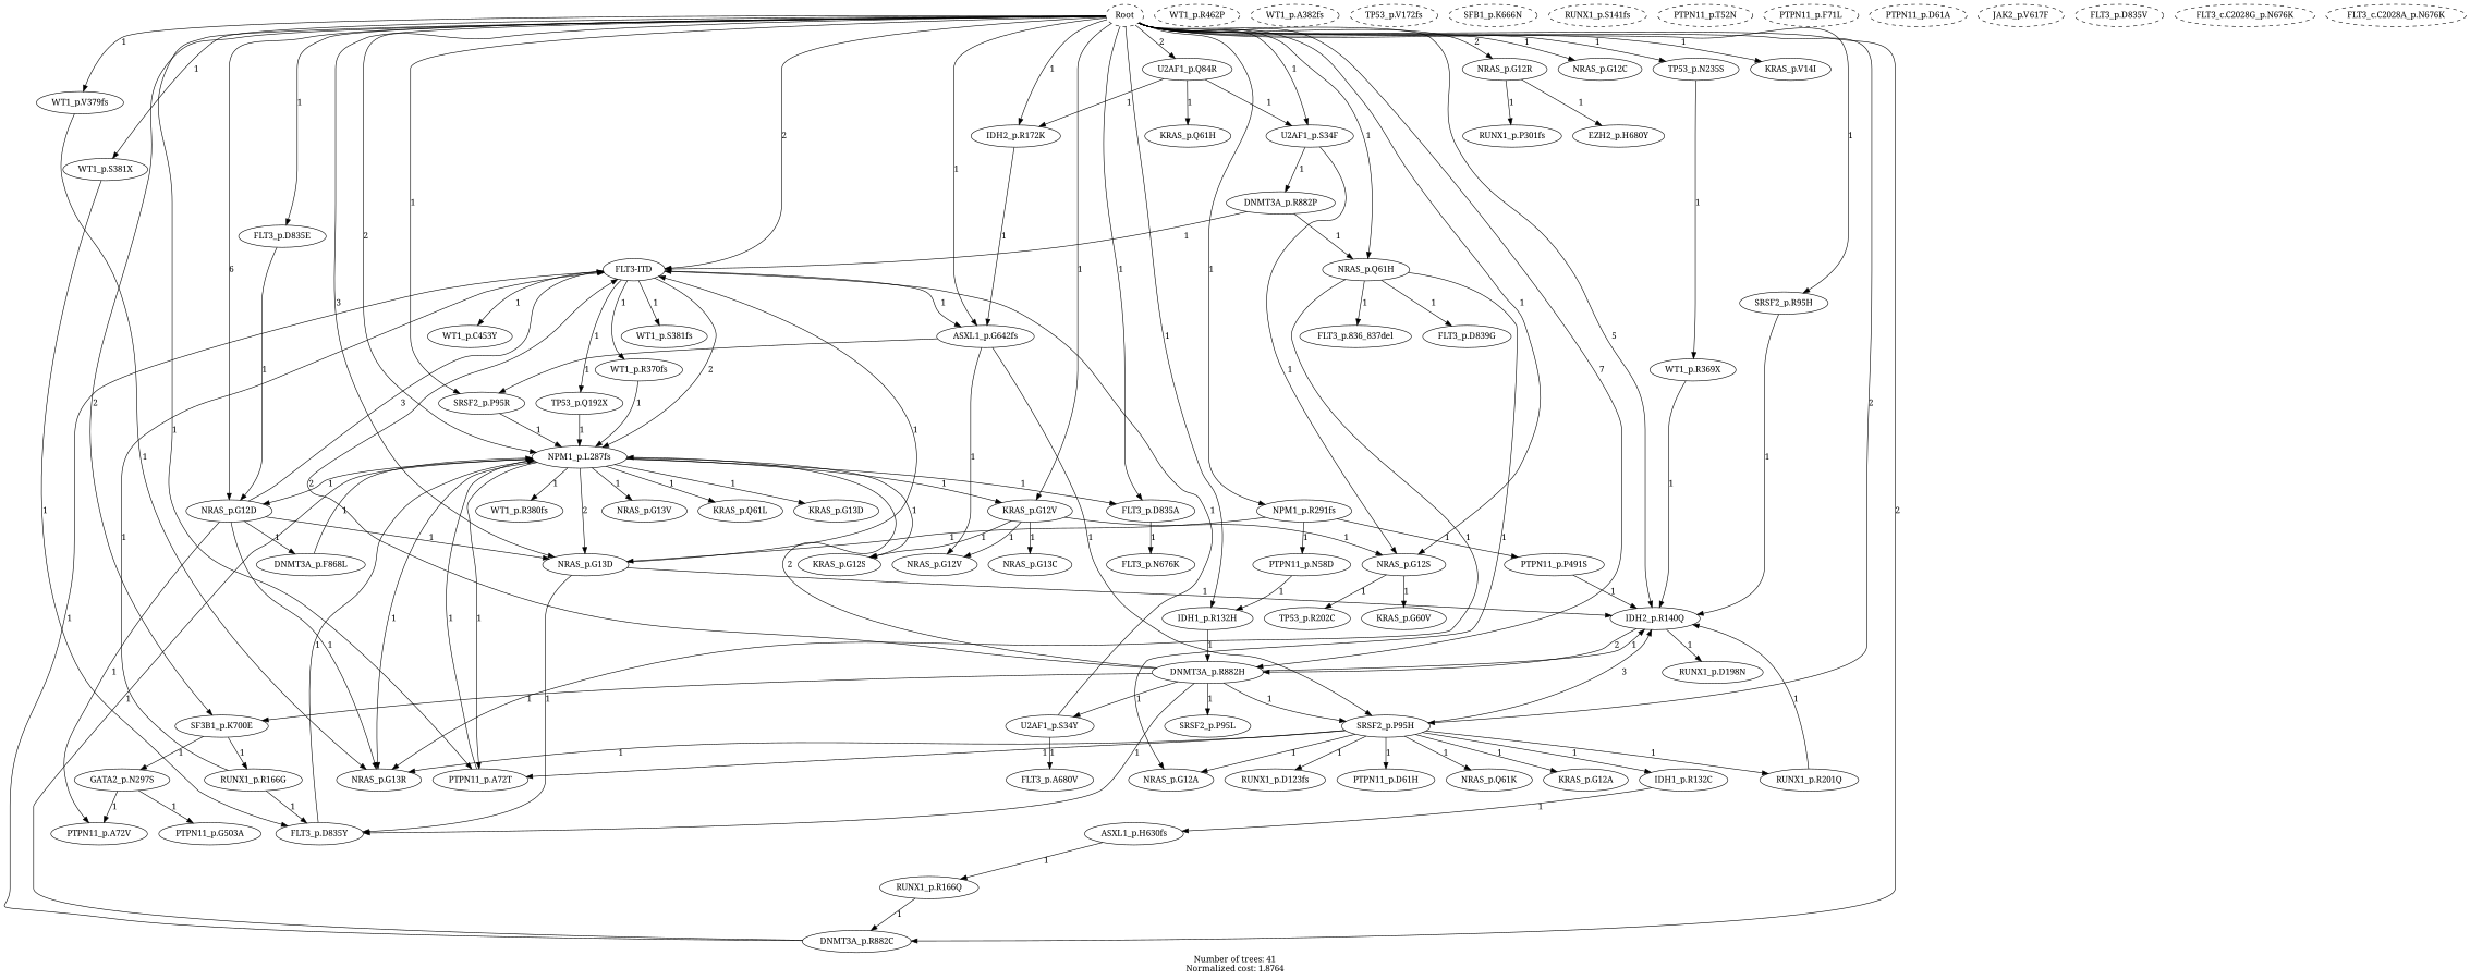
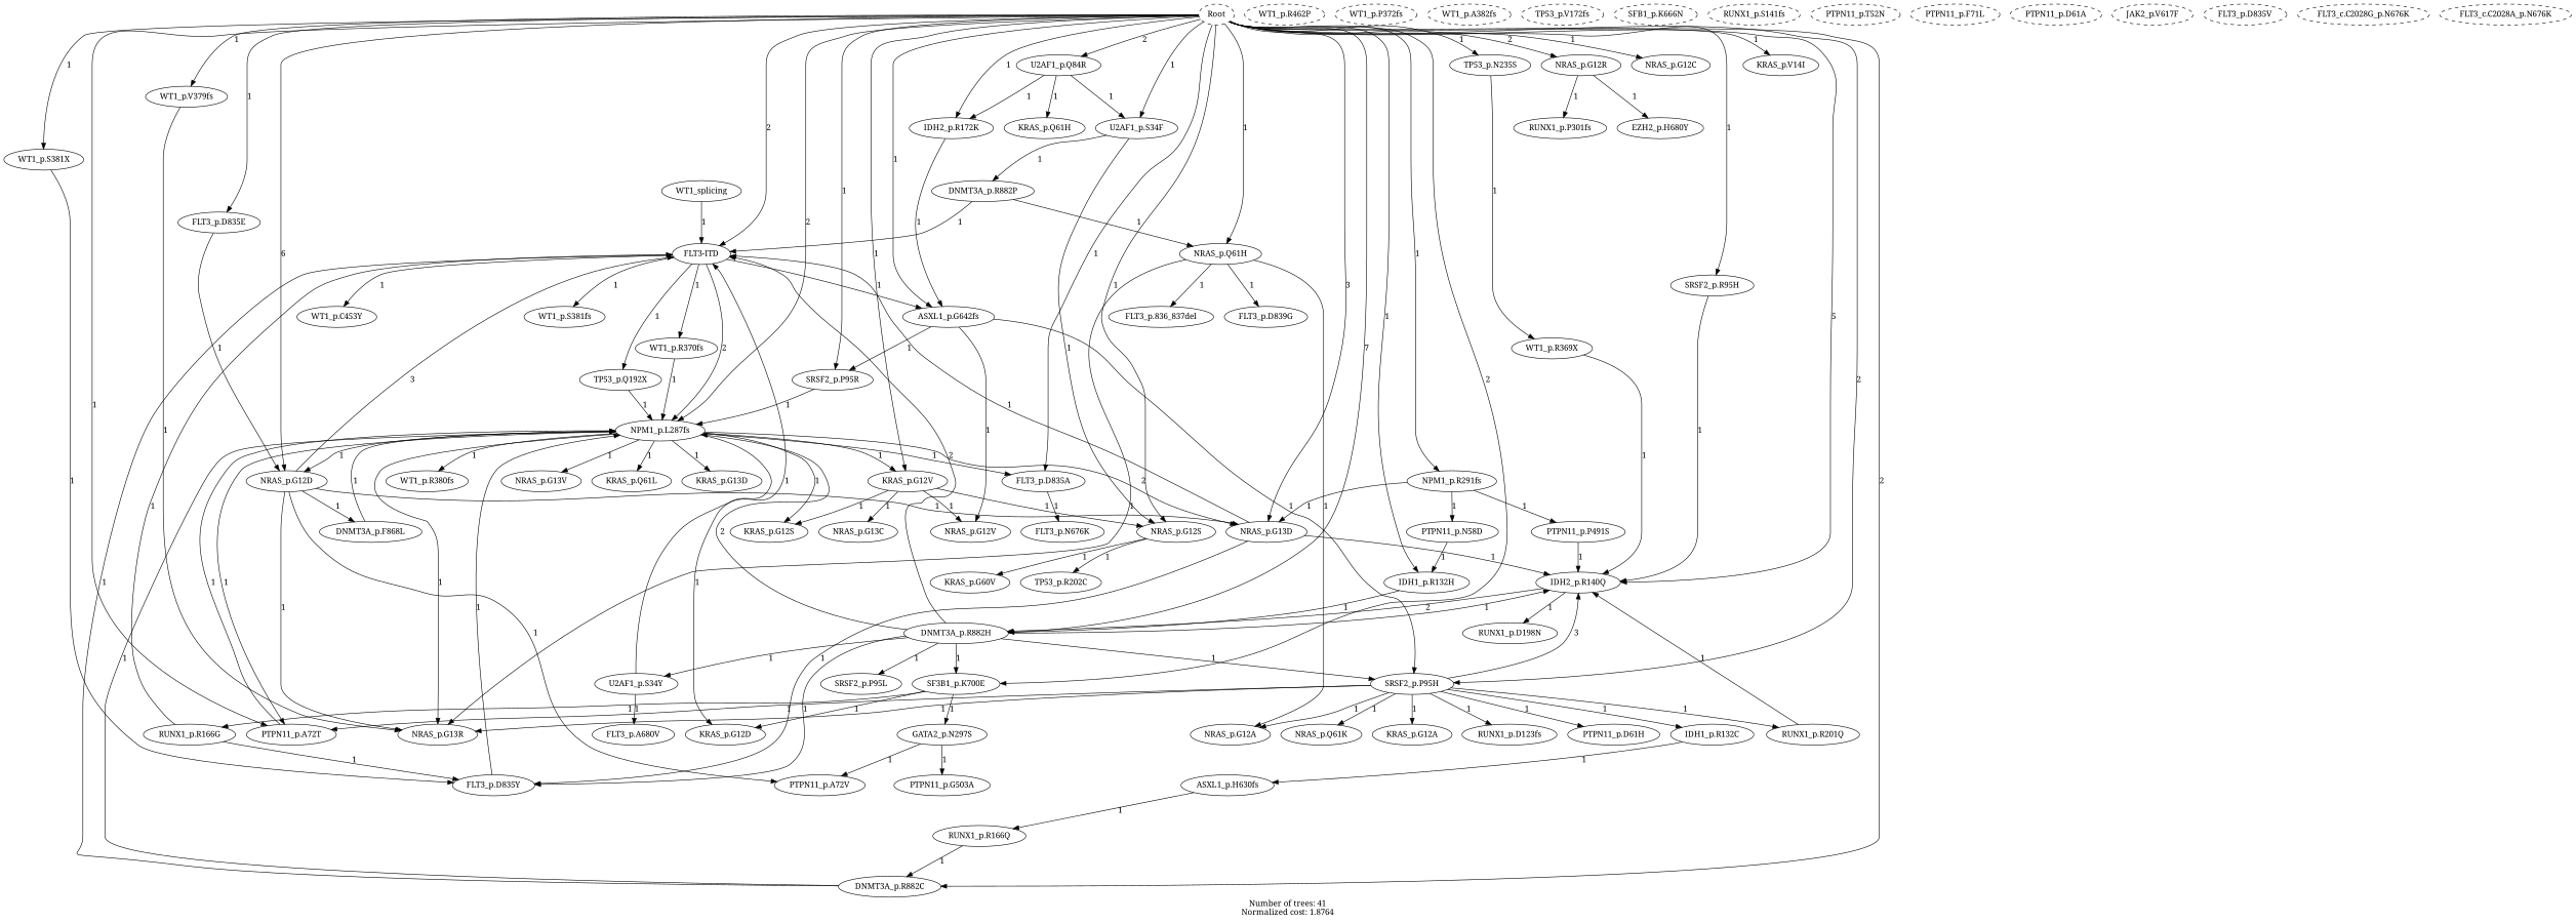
  digraph {
    fontname="Noto Serif"
    label="Number of trees: 41\nNormalized cost: 1.8764"
    node [fontname="Noto Serif"]
    edge [fontname="Noto Serif"]
+   n1 [label=WT1_splicing]
    n2 [label="FLT3-ITD"]
    n3 [label="WT1_p.S381fs"]
    n4 [label="WT1_p.R370fs"]
    n5 [label="NPM1_p.L287fs"]
    n6 [label="WT1_p.C453Y"]
    n7 [label="TP53_p.Q192X"]
    n8 [label="ASXL1_p.G642fs"]
    n9 [label="WT1_p.V379fs"]
    n10 [label="NRAS_p.G13R"]
    n11 [label="WT1_p.S381X"]
    n12 [label="FLT3_p.D835Y"]
    n13 [label="WT1_p.R462P" style=dashed]
    n14 [label="WT1_p.R380fs"]
    n15 [label="PTPN11_p.A72T"]
+   n16 [label="KRAS_p.G12D"]
    n17 [label="NRAS_p.G13D"]
    n18 [label="NRAS_p.G12D"]
    n19 [label="KRAS_p.G12V"]
    n20 [label="FLT3_p.D835A"]
    n21 [label="NRAS_p.G13V"]
    n22 [label="KRAS_p.Q61L"]
    n23 [label="KRAS_p.G13D"]
    n24 [label="KRAS_p.G12S"]
    n25 [label="WT1_p.R369X"]
    n26 [label="IDH2_p.R140Q"]
    n27 [label="DNMT3A_p.R882H"]
    n28 [label="RUNX1_p.D198N"]
+   n29 [label="WT1_p.P372fs" style=dashed]
    n30 [label="WT1_p.A382fs" style=dashed]
    n31 [label="U2AF1_p.S34Y"]
    n32 [label="FLT3_p.A680V"]
    n33 [label="U2AF1_p.S34F"]
    n34 [label="NRAS_p.G12S"]
    n35 [label="DNMT3A_p.R882P"]
    n36 [label="TP53_p.R202C"]
    n37 [label="KRAS_p.G60V"]
    n38 [label="NRAS_p.Q61H"]
    n39 [label="U2AF1_p.Q84R"]
    n40 [label="KRAS_p.Q61H"]
    n41 [label="IDH2_p.R172K"]
    n42 [label="TP53_p.V172fs" style=dashed]
    n43 [label="TP53_p.N235S"]
    n44 [label="SRSF2_p.R95H"]
    n45 [label="SRSF2_p.P95R"]
    n46 [label="SRSF2_p.P95L"]
    n47 [label="SRSF2_p.P95H"]
    n48 [label="RUNX1_p.R201Q"]
    n49 [label="RUNX1_p.D123fs"]
    n50 [label="PTPN11_p.D61H"]
    n51 [label="NRAS_p.Q61K"]
    n52 [label="NRAS_p.G12A"]
    n53 [label="KRAS_p.G12A"]
    n54 [label="IDH1_p.R132C"]
    n55 [label="ASXL1_p.H630fs"]
    n56 [label="SFB1_p.K666N" style=dashed]
    n57 [label="SF3B1_p.K700E"]
    n58 [label="RUNX1_p.R166G"]
    n59 [label="GATA2_p.N297S"]
    n60 [label="PTPN11_p.G503A"]
    n61 [label="PTPN11_p.A72V"]
    n62 [label=Root style=dashed]
    n63 [label="NRAS_p.G12R"]
    n64 [label="NRAS_p.G12C"]
    n65 [label="NPM1_p.R291fs"]
    n66 [label="KRAS_p.V14I"]
    n67 [label="IDH1_p.R132H"]
    n68 [label="FLT3_p.D835E"]
    n69 [label="DNMT3A_p.R882C"]
    n70 [label="FLT3_p.D839G"]
    n71 [label="FLT3_p.836_837del"]
    n72 [label="RUNX1_p.P301fs"]
    n73 [label="EZH2_p.H680Y"]
    n74 [label="DNMT3A_p.F868L"]
    n75 [label="PTPN11_p.P491S"]
    n76 [label="PTPN11_p.N58D"]
    n77 [label="NRAS_p.G13C"]
    n78 [label="NRAS_p.G12V"]
    n79 [label="FLT3_p.N676K"]
    n80 [label="RUNX1_p.S141fs" style=dashed]
    n81 [label="RUNX1_p.R166Q"]
    n82 [label="PTPN11_p.T52N" style=dashed]
    n83 [label="PTPN11_p.F71L" style=dashed]
    n84 [label="PTPN11_p.D61A" style=dashed]
    n85 [label="JAK2_p.V617F" style=dashed]
    n86 [label="FLT3_p.D835V" style=dashed]
    n87 [label="FLT3_c.C2028G_p.N676K" style=dashed]
    n88 [label="FLT3_c.C2028A_p.N676K" style=dashed]
+   n1 -> n2 [label=1]
    n2 -> n3 [label=1]
    n2 -> n4 [label=1]
    n2 -> n5 [label=2]
    n2 -> n6 [label=1]
    n2 -> n7 [label=1]
    n2 -> n8 [label=1]
    n4 -> n5 [label=1]
    n5 -> n10 [label=1]
    n5 -> n14 [label=1]
    n5 -> n15 [label=1]
+   n5 -> n16 [label=1]
    n5 -> n17 [label=2]
    n5 -> n18 [label=1]
    n5 -> n19 [label=1]
    n5 -> n20 [label=1]
    n5 -> n21 [label=1]
    n5 -> n22 [label=1]
    n5 -> n23 [label=1]
    n5 -> n24 [label=1]
    n7 -> n5 [label=1]
    n8 -> n45 [label=1]
    n8 -> n47 [label=1]
    n8 -> n78 [label=1]
    n9 -> n10 [label=1]
    n11 -> n12 [label=1]
    n12 -> n5 [label=1]
    n15 -> n5 [label=1]
    n17 -> n2 [label=1]
    n17 -> n12 [label=1]
    n17 -> n26 [label=1]
    n18 -> n2 [label=3]
    n18 -> n10 [label=1]
    n18 -> n17 [label=1]
    n18 -> n61 [label=1]
    n18 -> n74 [label=1]
    n19 -> n24 [label=1]
    n19 -> n34 [label=1]
    n19 -> n77 [label=1]
    n19 -> n78 [label=1]
    n20 -> n79 [label=1]
    n25 -> n26 [label=1]
    n26 -> n27 [label=2]
    n26 -> n28 [label=1]
    n27 -> n2 [label=2]
    n27 -> n5 [label=2]
    n27 -> n12 [label=1]
    n27 -> n26 [label=1]
    n27 -> n31 [label=1]
    n27 -> n46 [label=1]
    n27 -> n47 [label=1]
    n27 -> n57 [label=1]
    n31 -> n2 [label=1]
    n31 -> n32 [label=1]
    n33 -> n34 [label=1]
    n33 -> n35 [label=1]
    n34 -> n36 [label=1]
    n34 -> n37 [label=1]
    n35 -> n2 [label=1]
    n35 -> n38 [label=1]
    n38 -> n10 [label=1]
    n38 -> n52 [label=1]
    n38 -> n70 [label=1]
    n38 -> n71 [label=1]
    n39 -> n33 [label=1]
    n39 -> n40 [label=1]
    n39 -> n41 [label=1]
    n41 -> n8 [label=1]
    n43 -> n25 [label=1]
    n44 -> n26 [label=1]
    n45 -> n5 [label=1]
    n47 -> n10 [label=1]
    n47 -> n15 [label=1]
    n47 -> n26 [label=3]
    n47 -> n48 [label=1]
    n47 -> n49 [label=1]
    n47 -> n50 [label=1]
    n47 -> n51 [label=1]
    n47 -> n52 [label=1]
    n47 -> n53 [label=1]
    n47 -> n54 [label=1]
    n48 -> n26 [label=1]
    n54 -> n55 [label=1]
    n55 -> n81 [label=1]
+   n57 -> n16 [label=1]
    n57 -> n58 [label=1]
    n57 -> n59 [label=1]
    n58 -> n2 [label=1]
    n58 -> n12 [label=1]
    n59 -> n60 [label=1]
    n59 -> n61 [label=1]
    n62 -> n2 [label=2]
    n62 -> n5 [label=2]
    n62 -> n8 [label=1]
    n62 -> n9 [label=1]
    n62 -> n11 [label=1]
    n62 -> n15 [label=1]
    n62 -> n17 [label=3]
    n62 -> n18 [label=6]
    n62 -> n19 [label=1]
    n62 -> n20 [label=1]
    n62 -> n26 [label=5]
    n62 -> n27 [label=7]
    n62 -> n33 [label=1]
    n62 -> n34 [label=1]
    n62 -> n38 [label=1]
    n62 -> n39 [label=2]
    n62 -> n41 [label=1]
    n62 -> n43 [label=1]
    n62 -> n44 [label=1]
    n62 -> n45 [label=1]
    n62 -> n47 [label=2]
    n62 -> n57 [label=2]
    n62 -> n63 [label=2]
    n62 -> n64 [label=1]
    n62 -> n65 [label=1]
    n62 -> n66 [label=1]
    n62 -> n67 [label=1]
    n62 -> n68 [label=1]
    n62 -> n69 [label=2]
    n63 -> n72 [label=1]
    n63 -> n73 [label=1]
    n65 -> n17 [label=1]
    n65 -> n75 [label=1]
    n65 -> n76 [label=1]
    n67 -> n27 [label=1]
    n68 -> n18 [label=1]
    n69 -> n2 [label=1]
    n69 -> n5 [label=1]
    n74 -> n5 [label=1]
    n75 -> n26 [label=1]
    n76 -> n67 [label=1]
    n81 -> n69 [label=1]
  }
